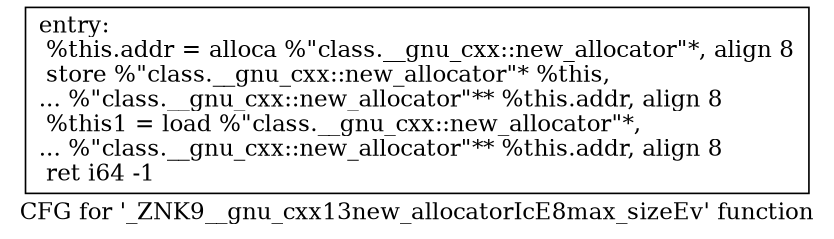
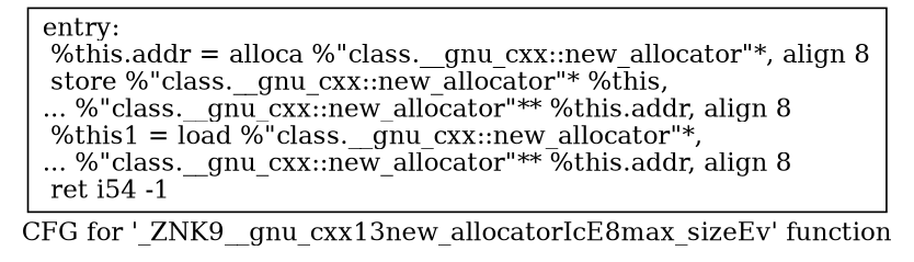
  digraph {
    label="CFG for '_ZNK9__gnu_cxx13new_allocatorIcE8max_sizeEv' function"
-   n1 [label="{entry:\l  %this.addr = alloca %\"class.__gnu_cxx::new_allocator\"*, align 8\l  store %\"class.__gnu_cxx::new_allocator\"* %this,\l... %\"class.__gnu_cxx::new_allocator\"** %this.addr, align 8\l  %this1 = load %\"class.__gnu_cxx::new_allocator\"*,\l... %\"class.__gnu_cxx::new_allocator\"** %this.addr, align 8\l  ret i64 -1\l}" shape=record]
+   n1 [label="{entry:\l  %this.addr = alloca %\"class.__gnu_cxx::new_allocator\"*, align 8\l  store %\"class.__gnu_cxx::new_allocator\"* %this,\l... %\"class.__gnu_cxx::new_allocator\"** %this.addr, align 8\l  %this1 = load %\"class.__gnu_cxx::new_allocator\"*,\l... %\"class.__gnu_cxx::new_allocator\"** %this.addr, align 8\l  ret i54 -1\l}" shape=record]
  }
